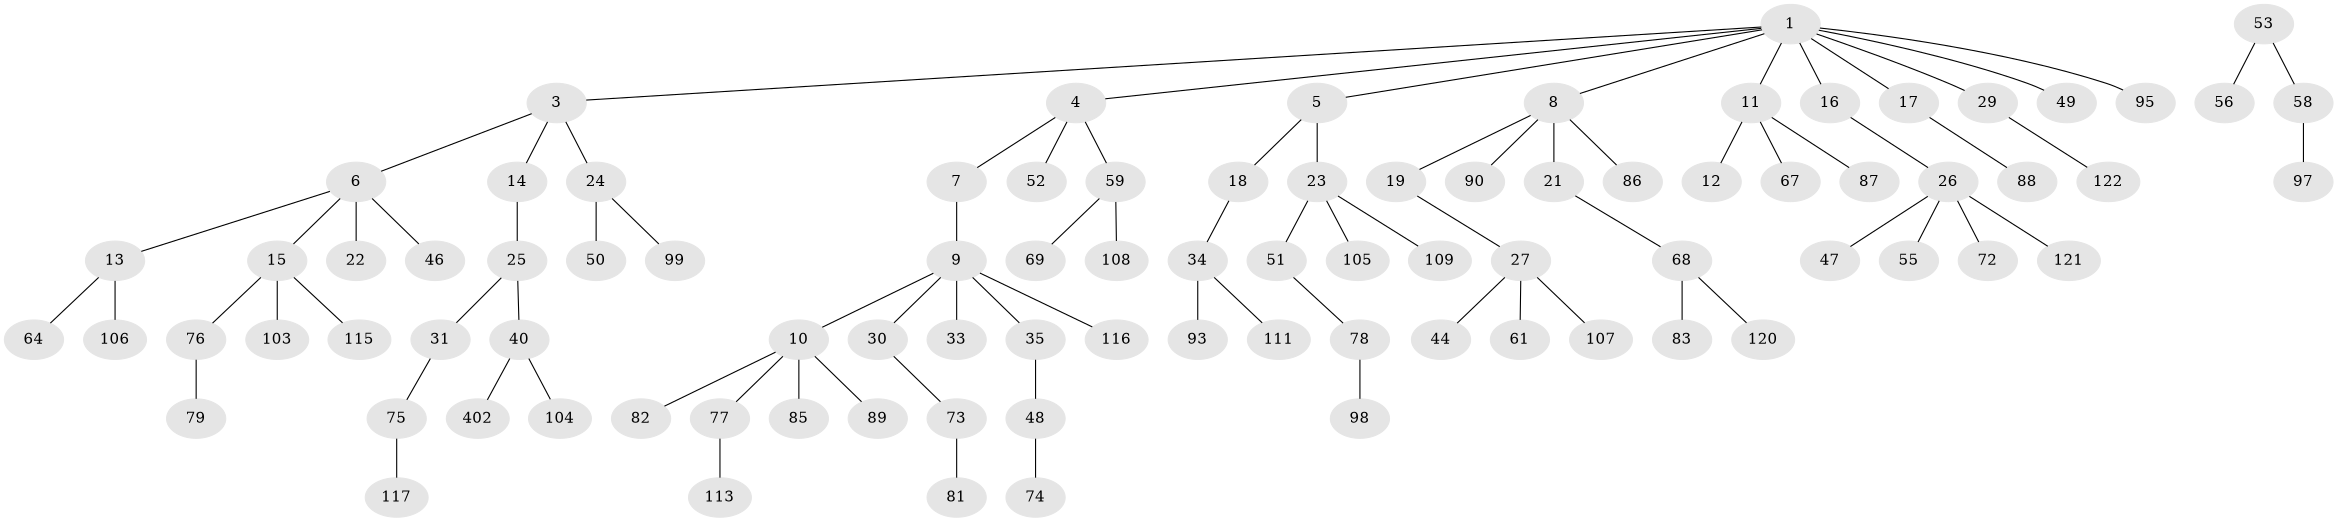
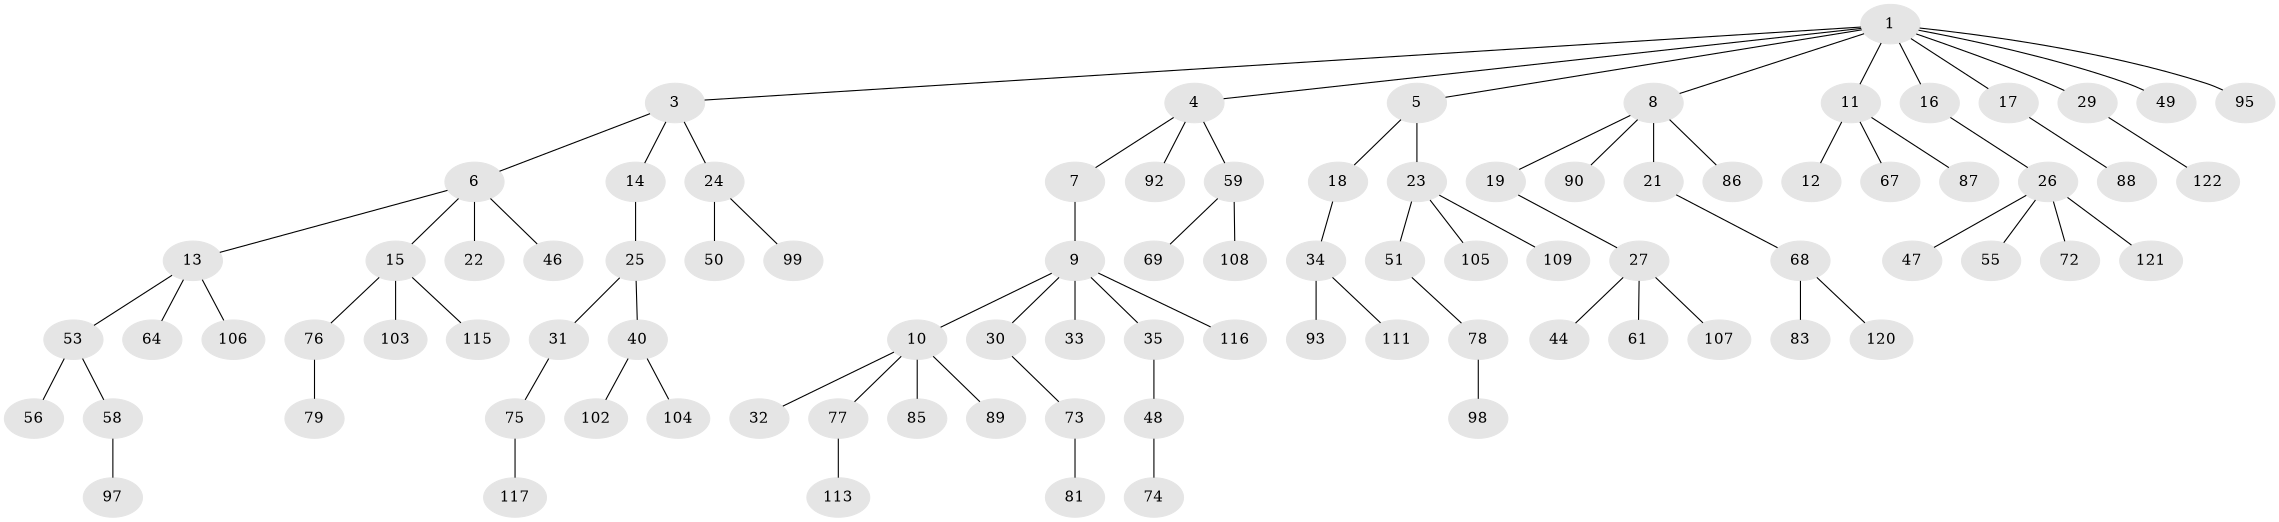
  graph {
    node [color=gray90 style=filled]
    1 [super="+2"]
    3
    4 [super="+114"]
    5
    8 [super="+66"]
    11 [super="+41"]
    16 [super="+62"]
    17 [super="+92"]
    29 [super="+60"]
    49
    95 [super="+118"]
    6 [super="+63"]
    14 [super="+80"]
    24 [super="+37"]
    7
-   52
+   52 [label=92]
    59 [super="+82"]
    18 [super="+101"]
    23 [super="+43"]
    19
    n21 [label=90]
    21
    86
    12
    67
    87 [super="+112"]
    26 [super="+42"]
    88
    122
    13 [super="+54"]
    15 [super="+38"]
    22
    46 [super="+65"]
    25 [super="+100"]
    50
    99
    9 [super="+28"]
    69
    108
    34 [super="+94"]
    51
    105
    109
    53
    64
    106
    76
    103
    115
    10 [super="+39"]
    30
    33
    35
    116
    27 [super="+36"]
    68 [super="+123"]
-   32 [label=82]
+   32
    77 [super="+90"]
    85
    89
    73
    48
    113
    56 [super="+57"]
    58 [super="+119"]
    31
    40 [super="+91"]
    79
    47 [super="+71"]
    55
    72
    121
    93
    111
    44 [super="+45"]
    61 [super="+70"]
    107
    83
    120
    78 [super="+110"]
    75
-   102 [label=402]
+   102
    104
    81
    117
    74 [super="+84"]
    98
    97
    1 -- 3
    1 -- 4
    1 -- 5
    1 -- 8
    1 -- 11
    1 -- 16
    1 -- 17
    1 -- 29
    1 -- 49
    1 -- 95
    3 -- 6
    3 -- 14
    3 -- 24
    4 -- 7
    4 -- 52
    4 -- 59
    5 -- 18
    5 -- 23
    8 -- 19
    8 -- n21
    8 -- 21
    8 -- 86
    11 -- 12
    11 -- 67
    11 -- 87
    16 -- 26
    17 -- 88
    29 -- 122
    6 -- 13
    6 -- 15
    6 -- 22
    6 -- 46
    14 -- 25
    24 -- 50
    24 -- 99
    7 -- 9
    59 -- 69
    59 -- 108
    18 -- 34
    23 -- 51
    23 -- 105
    23 -- 109
    19 -- 27
    21 -- 68
    26 -- 47
    26 -- 55
    26 -- 72
    26 -- 121
+   13 -- 53
    13 -- 64
    13 -- 106
    15 -- 76
    15 -- 103
    15 -- 115
    25 -- 31
    25 -- 40
    9 -- 10
    9 -- 30
    9 -- 33
    9 -- 35
    9 -- 116
    34 -- 93
    34 -- 111
    51 -- 78
    53 -- 56
    53 -- 58
    76 -- 79
    10 -- 32
    10 -- 77
    10 -- 85
    10 -- 89
    30 -- 73
    35 -- 48
    27 -- 44
    27 -- 61
    27 -- 107
    68 -- 83
    68 -- 120
    77 -- 113
    73 -- 81
    48 -- 74
    58 -- 97
    31 -- 75
    40 -- 102
    40 -- 104
    78 -- 98
    75 -- 117
  }
